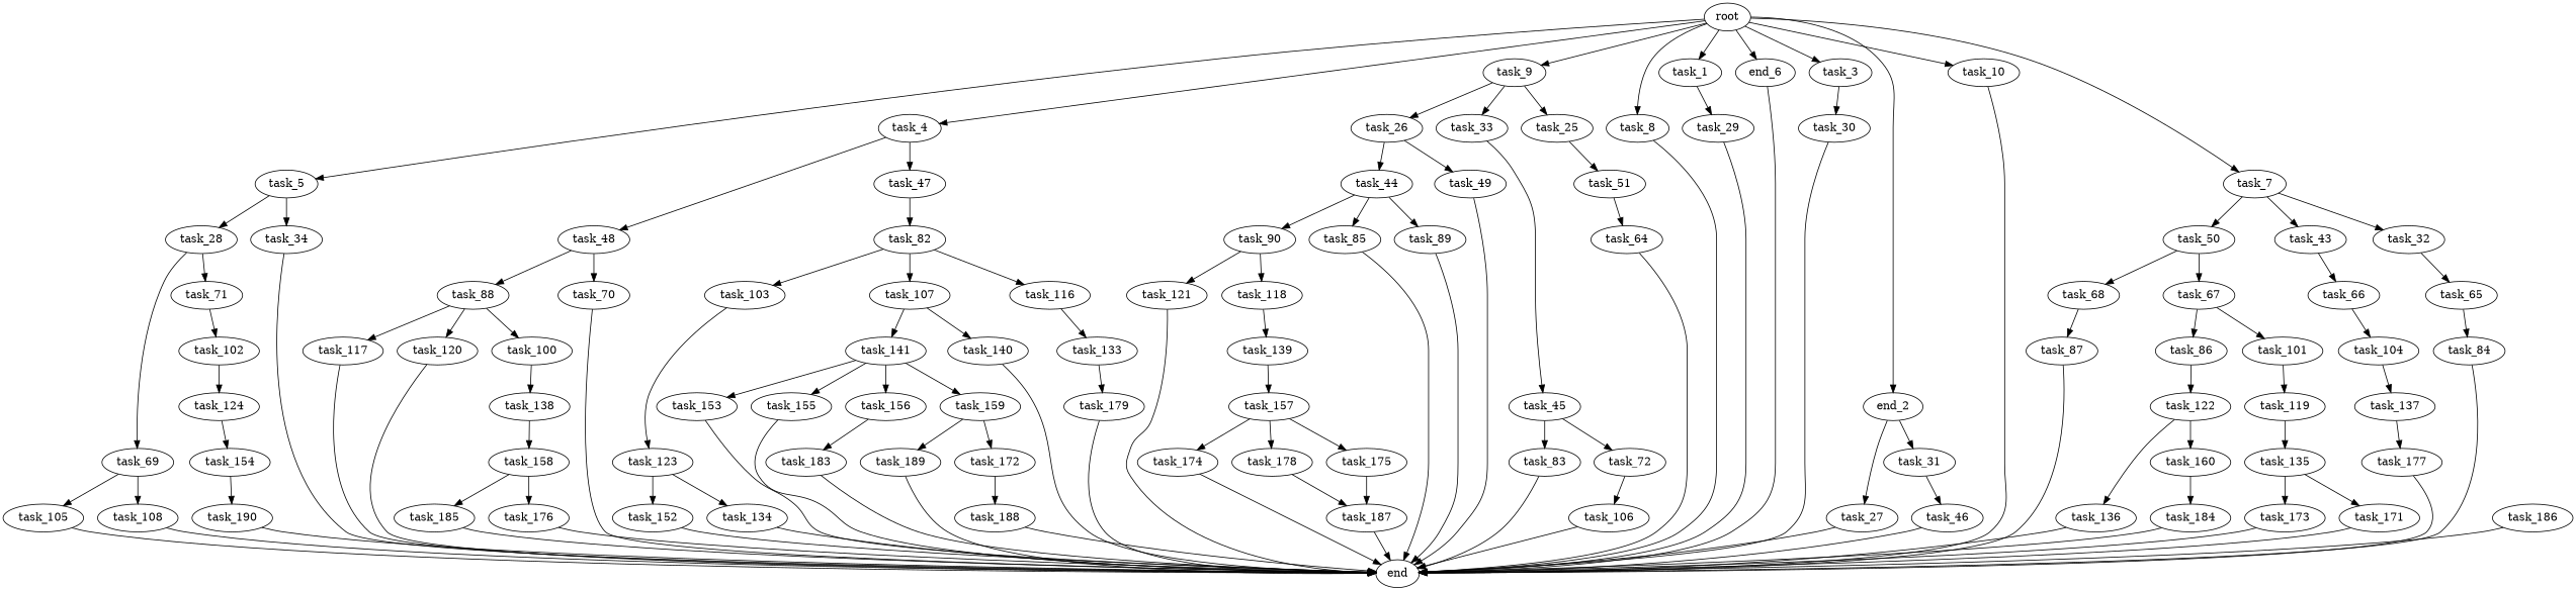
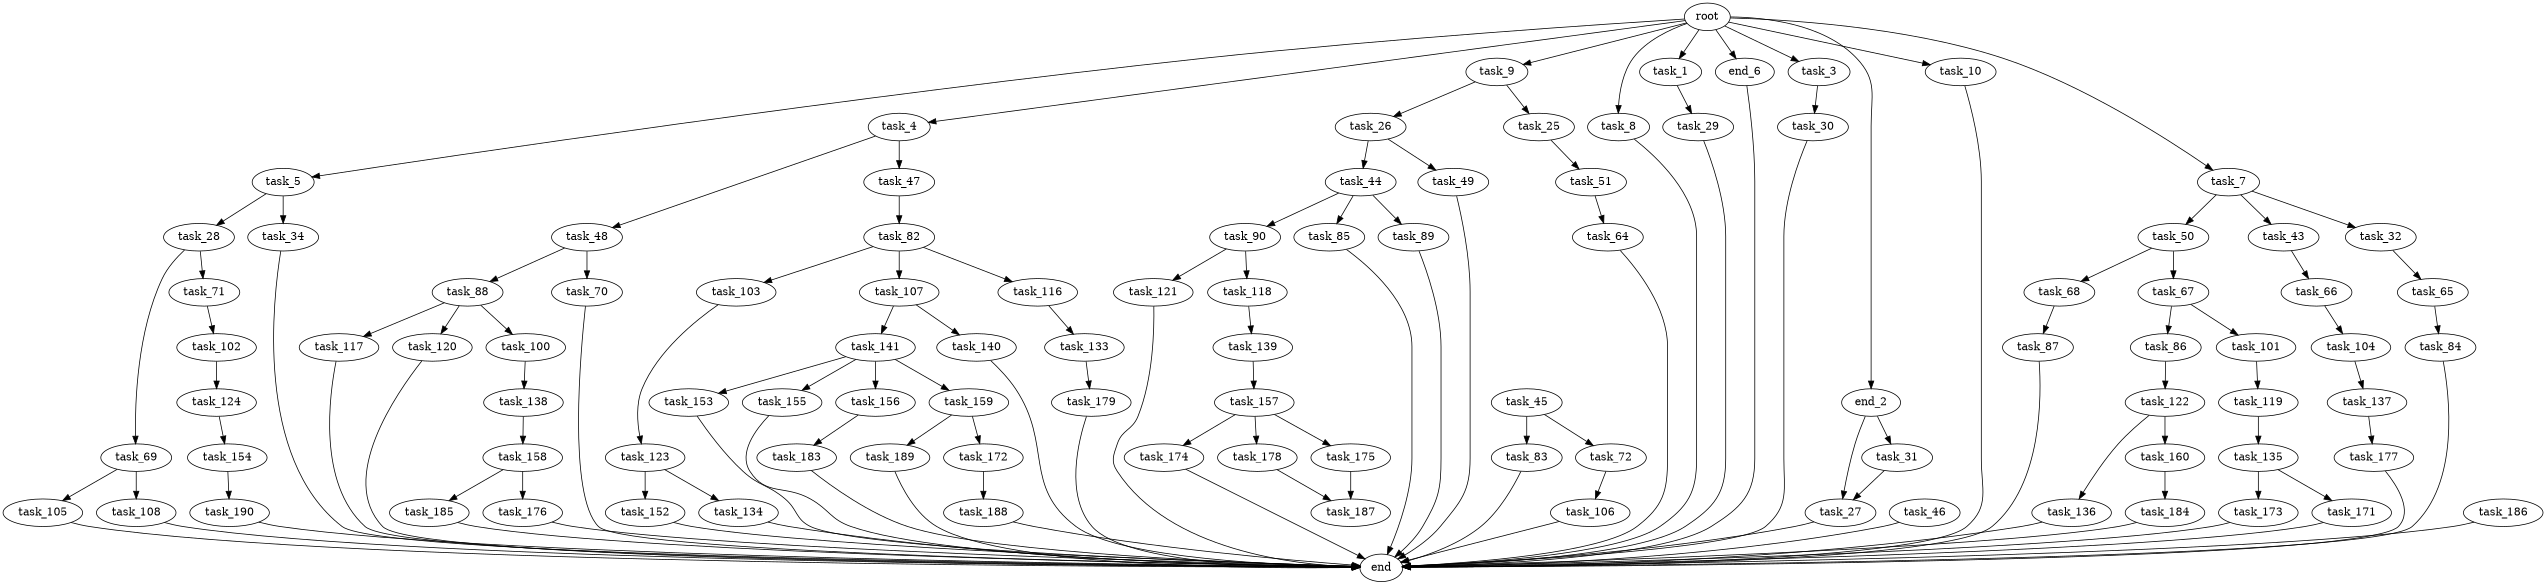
  digraph {
    task_136
    end
    task_27
    task_68
    task_87
    task_50
    task_67
    task_86
    task_101
    task_119
    task_135
    task_173
    task_171
    task_83
    task_189
    task_185
    task_187
    task_66
    task_104
    task_137
    task_5
    task_28
    task_34
    task_69
    task_71
    task_4
    task_48
    task_47
    task_88
    task_70
    task_82
    task_121
    task_84
    task_90
    task_118
    task_139
    task_31
    task_46
    task_26
    task_44
    task_49
    task_85
    task_89
    task_64
    task_103
    task_123
    task_152
    task_134
    task_157
    task_141
    task_153
    task_155
    task_156
    task_159
    task_183
    task_172
    task_190
    task_51
    task_105
    task_108
    task_102
    task_117
    task_120
    task_100
    task_138
    task_107
    task_116
    task_140
    task_133
    task_9
-   task_33
    task_25
    task_45
    task_72
    task_124
    task_154
    root
    task_8
    task_1
    n80 [label=end_6]
    task_3
    n82 [label=end_2]
    task_10
    task_7
    task_29
    task_30
    task_43
    task_32
    task_122
    task_160
    task_184
    task_179
    task_174
    task_188
    task_158
    task_176
    task_186
    task_177
    task_106
    task_178
    task_175
    task_65
    task_136 -> end
    task_27 -> end
    task_68 -> task_87
    task_87 -> end
    task_50 -> task_68
    task_50 -> task_67
    task_67 -> task_86
    task_67 -> task_101
    task_86 -> task_122
    task_101 -> task_119
    task_119 -> task_135
    task_135 -> task_173
    task_135 -> task_171
    task_173 -> end
    task_171 -> end
    task_83 -> end
    task_189 -> end
    task_185 -> end
-   task_187 -> end
    task_66 -> task_104
    task_104 -> task_137
    task_137 -> task_177
    task_5 -> task_28
    task_5 -> task_34
    task_28 -> task_69
    task_28 -> task_71
    task_34 -> end
    task_69 -> task_105
    task_69 -> task_108
    task_71 -> task_102
    task_4 -> task_48
    task_4 -> task_47
    task_48 -> task_88
    task_48 -> task_70
    task_47 -> task_82
    task_88 -> task_117
    task_88 -> task_120
    task_88 -> task_100
    task_70 -> end
    task_82 -> task_103
    task_82 -> task_107
    task_82 -> task_116
    task_121 -> end
    task_84 -> end
    task_90 -> task_121
    task_90 -> task_118
    task_118 -> task_139
    task_139 -> task_157
-   task_31 -> task_46
+   task_31 -> task_27
    task_46 -> end
    task_26 -> task_44
    task_26 -> task_49
    task_44 -> task_90
    task_44 -> task_85
    task_44 -> task_89
    task_49 -> end
    task_85 -> end
    task_89 -> end
    task_64 -> end
    task_103 -> task_123
    task_123 -> task_152
    task_123 -> task_134
    task_152 -> end
    task_134 -> end
    task_157 -> task_174
    task_157 -> task_178
    task_157 -> task_175
    task_141 -> task_153
    task_141 -> task_155
    task_141 -> task_156
    task_141 -> task_159
    task_153 -> end
    task_155 -> end
    task_156 -> task_183
    task_159 -> task_189
    task_159 -> task_172
    task_183 -> end
    task_172 -> task_188
    task_190 -> end
    task_51 -> task_64
    task_105 -> end
    task_108 -> end
    task_102 -> task_124
    task_117 -> end
    task_120 -> end
    task_100 -> task_138
    task_138 -> task_158
    task_107 -> task_141
    task_107 -> task_140
    task_116 -> task_133
    task_140 -> end
    task_133 -> task_179
    task_9 -> task_26
-   task_9 -> task_33
    task_9 -> task_25
-   task_33 -> task_45
    task_25 -> task_51
    task_45 -> task_83
    task_45 -> task_72
    task_72 -> task_106
    task_124 -> task_154
    task_154 -> task_190
    root -> task_5
    root -> task_4
    root -> task_9
    root -> task_8
    root -> task_1
    root -> n80
    root -> task_3
    root -> n82
    root -> task_10
    root -> task_7
    task_8 -> end
    task_1 -> task_29
    n80 -> end
    task_3 -> task_30
    n82 -> task_27
    n82 -> task_31
    task_10 -> end
    task_7 -> task_50
    task_7 -> task_43
    task_7 -> task_32
    task_29 -> end
    task_30 -> end
    task_43 -> task_66
    task_32 -> task_65
    task_122 -> task_136
    task_122 -> task_160
    task_160 -> task_184
    task_184 -> end
    task_179 -> end
    task_174 -> end
    task_188 -> end
    task_158 -> task_185
    task_158 -> task_176
    task_176 -> end
    task_186 -> end
    task_177 -> end
    task_106 -> end
    task_178 -> task_187
    task_175 -> task_187
    task_65 -> task_84
  }
